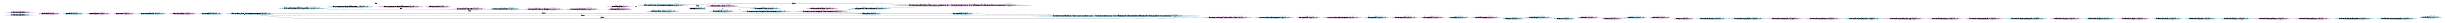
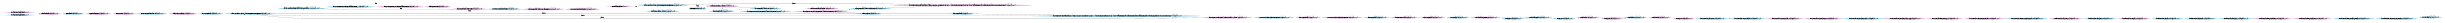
  digraph {
    rankdir=LR
    node [fillcolor=skyblue shape=ellipse style=filled]
    edge [arrowhead=odot style=bold]
    n1 [fillcolor=plum label="assertSinkMetricValue(\"sink-record-active-count\",0.0)@@@54@@@['0', '1', '0']"]
    n2 [label="assertSinkMetricValue(\"sink-record-active-count-max\",1.0)@@@55@@@['0', '1', '0']"]
    n3 [fillcolor=plum label="assertSinkMetricValue(\"sink-record-active-count-avg\",0.33333)@@@56@@@['0', '1', '0']"]
    n4 [fillcolor=plum label="statusListener.onResume(taskId)@@@39@@@['1', '1', '0']"]
    n5 [fillcolor=plum label="EasyMock.expectLastCall()@@@40@@@['1', '1', '0']"]
    n6 [label="PowerMock.replayAll()@@@41@@@['1', '1', '0']"]
    n7 [fillcolor=plum label="sinkTask.preCommit(offsets)@@@14@@@['1', '1', '0']"]
    n8 [fillcolor=plum label="EasyMock.expectLastCall().andReturn(offsets)@@@15@@@['1', '1', '0']"]
    n9 [label="consumer.commitSync(EasyMock.anyObject())@@@16@@@['1', '1', '0']"]
    n10 [label="consumer.resume(Collections.singleton(TOPIC_PARTITION))@@@35@@@['1', '1', '0']"]
    n11 [fillcolor=plum label="EasyMock.expectLastCall()@@@36@@@['1', '1', '0']"]
    n12 [fillcolor=plum label="consumer.resume(Collections.singleton(TOPIC_PARTITION2))@@@37@@@['1', '1', '0']"]
    n13 [label="final List<TopicPartition> partitions = asList(TOPIC_PARTITION,TOPIC_PARTITION2)@@@10@@@['1', '1', '0']"]
    n14 [label="sinkTask.close(new HashSet<>(partitions))@@@20@@@['1', '1', '0']"]
    n15 [label="EasyMock.expect(consumer.poll(EasyMock.anyLong())).andAnswer(new IAnswer<ConsumerRecords<byte((,byte((>>(){@Override public ConsumerRecords<byte((,byte((> answer(){rebalanceListener.getValue().onPartitionsRevoked(partitions)rebalanceListener.getValue().onPartitionsAssigned(partitions)return ConsumerRecords.empty()}})@@@26@@@['1', '1', '0']"]
    n16 [label="sinkTask.open(partitions)@@@24@@@['1', '1', '0']"]
    n17 [label="final Map<TopicPartition,OffsetAndMetadata> offsets = new HashMap<>()@@@11@@@['1', '1', '0']"]
    n18 [fillcolor=plum label="EasyMock.expect(consumer.assignment()).andReturn(new HashSet<>(partitions))@@@34@@@['1', '1', '0']"]
    n19 [label="EasyMock.expectLastCall()@@@21@@@['1', '1', '0']"]
    n20 [label="EasyMock.expectLastCall()@@@25@@@['1', '1', '0']"]
    n21 [label="offsets.put(TOPIC_PARTITION,new OffsetAndMetadata(FIRST_OFFSET + 1))@@@12@@@['1', '1', '0']"]
    n22 [label="EasyMock.expectLastCall()@@@38@@@['1', '1', '0']"]
    n23 [label="EasyMock.expect(consumer.position(TOPIC_PARTITION)).andReturn(FIRST_OFFSET)@@@22@@@['1', '1', '0']"]
    n24 [label="EasyMock.expectLastCall().andThrow(e)@@@5@@@['0', '0', '1']"]
    n25 [fillcolor=plum label="workerTask.iteration()@@@46@@@['1', '1', '0']"]
    n26 [label="workerTask.iteration()@@@48@@@['1', '1', '0']"]
    n27 [fillcolor=plum label="time.sleep(30000L)@@@47@@@['0', '1', '0']"]
    n28 [fillcolor=plum label="workerTask.iteration()@@@49@@@['1', '1', '0']"]
    n29 [fillcolor=plum label="testWakeupInCommitSyncCausesRetry['0', '1', '0']" shape=diamond]
    n30 [fillcolor=plum label="createTask(initialState)@@@3@@@['1', '1', '0']"]
    n31 [label="expectInitializeTask()@@@4@@@['1', '1', '0']"]
    n32 [label="time.sleep(30000L)@@@45@@@['0', '1', '0']"]
    n33 [fillcolor=plum label="assertSinkMetricValue(\"offset-commit-seq-no\",1.0)@@@57@@@['0', '1', '0']"]
    n34 [fillcolor=plum label="assertSinkMetricValue(\"offset-commit-completion-total\",1.0)@@@58@@@['0', '1', '0']"]
    n35 [label="assertSinkMetricValue(\"offset-commit-completion-skip-total\",0.0)@@@59@@@['0', '1', '0']"]
    n36 [label="testWakeupInCommitSyncCausesRetry['1', '0', '0']" shape=diamond]
    n37 [label="workerTask.initializeAndStart()@@@44@@@['1', '1', '0']"]
    n38 [fillcolor=plum label="EasyMock.expectLastCall().andThrow(new WakeupException())@@@17@@@['1', '1', '0']"]
    n39 [fillcolor=plum label="offsets.put(TOPIC_PARTITION2,new OffsetAndMetadata(FIRST_OFFSET))@@@13@@@['1', '1', '0']"]
    n40 [fillcolor=plum label="consumer.commitSync(EasyMock.anyObject())@@@18@@@['1', '1', '0']"]
-   n41 [fillcolor=plum label="EasyMock.expectLastCall()@@@19@@@['1', '1', '0']"]
    n42 [fillcolor=plum label="EasyMock.expect(consumer.position(TOPIC_PARTITION2)).andReturn(FIRST_OFFSET)@@@23@@@['1', '1', '0']"]
    n43 [fillcolor=plum label="sinkTask.preCommit(EasyMock.anyObject())@@@6@@@['0', '0', '1']"]
    n44 [fillcolor=plum label="assertTaskMetricValue(\"offset-commit-avg-time-ms\",0.0)@@@67@@@['0', '1', '0']"]
    n45 [label="assertTaskMetricValue(\"offset-commit-failure-percentage\",0.0)@@@68@@@['0', '1', '0']"]
    n46 [label="assertTaskMetricValue(\"offset-commit-success-percentage\",1.0)@@@69@@@['0', '1', '0']"]
    n47 [label="PowerMock.verifyAll()@@@70@@@['1', '1', '0']"]
    n48 [label="assertSinkMetricValue(\"sink-record-read-total\",1.0)@@@52@@@['0', '1', '0']"]
    n49 [fillcolor=plum label="assertSinkMetricValue(\"sink-record-send-total\",1.0)@@@53@@@['0', '1', '0']"]
    n50 [fillcolor=plum label="expectRebalanceRevocationError['0', '0', '1']" shape=diamond]
    n51 [label="final List<TopicPartition> partitions = asList(TOPIC_PARTITION,TOPIC_PARTITION2)@@@3@@@['0', '0', '1']"]
    n52 [label="RuntimeException e@@@2@@@['0', '0', '1']" shape=box]
    n53 [fillcolor=plum label="EasyMock.expect(consumer.poll(EasyMock.anyLong())).andAnswer(new IAnswer<ConsumerRecords<byte((,byte((>>(){@Override public ConsumerRecords<byte((,byte((> answer(){rebalanceListener.getValue().onPartitionsRevoked(partitions)return ConsumerRecords.empty()}})@@@8@@@['0', '0', '1']"]
    n54 [fillcolor=plum label="sinkTask.close(new HashSet<>(partitions))@@@4@@@['0', '0', '1']"]
    n55 [fillcolor=plum label="workerTask.initialize(TASK_CONFIG)@@@42@@@['1', '1', '0']"]
    n56 [fillcolor=plum label="time.sleep(30000L)@@@50@@@['0', '1', '0']"]
    n57 [label="assertTaskMetricValue(\"pause-ratio\",0.0)@@@63@@@['0', '1', '0']"]
    n58 [label="assertTaskMetricValue(\"batch-size-max\",1.0)@@@64@@@['0', '1', '0']"]
    n59 [label="assertTaskMetricValue(\"batch-size-avg\",1.0)@@@65@@@['0', '1', '0']"]
    n60 [fillcolor=plum label="assertTaskMetricValue(\"status-running\",1.0)@@@60@@@['0', '1', '0']"]
    n61 [label="assertTaskMetricValue(\"status-paused\",0.0)@@@61@@@['0', '1', '0']"]
    n62 [fillcolor=plum label="sinkTask.put(EasyMock.anyObject())@@@8@@@['1', '1', '0']"]
    n63 [label="EasyMock.expectLastCall()@@@9@@@['1', '1', '0']"]
    n64 [label="time.sleep(30000L)@@@43@@@['0', '1', '0']"]
    n65 [label="EasyMock.expectLastCall().andReturn(Collections.emptyMap())@@@7@@@['0', '0', '1']"]
    n66 [label="expectConversionAndTransformation(1)@@@7@@@['1', '1', '0']"]
    n67 [label="assertSinkMetricValue(\"partition-count\",2)@@@51@@@['0', '1', '0']"]
    n68 [fillcolor=plum label="assertTaskMetricValue(\"offset-commit-max-time-ms\",0.0)@@@66@@@['0', '1', '0']"]
    n69 [fillcolor=plum label="assertTaskMetricValue(\"running-ratio\",1.0)@@@62@@@['0', '1', '0']"]
    n70 [fillcolor=plum label="expectPollInitialAssignment()@@@5@@@['1', '1', '0']"]
    n71 [fillcolor=plum label="expectConsumerPoll(1)@@@6@@@['1', '1', '0']"]
    n1 -> n2
    n2 -> n3 [arrowhead=box]
    n3 -> n33 [arrowhead=box style=dashed]
    n4 -> n5
    n5 -> n6 [style=dashed]
    n6 -> n55 [arrowhead=box style=dashed]
    n7 -> n8 [style=solid]
    n8 -> n9
    n9 -> n38
    n10 -> n11 [style=solid]
    n11 -> n12 [arrowhead=box style=solid]
    n12 -> n22 [arrowhead=box style=solid]
    n13 -> n14 [arrowhead=box label=partitions style=solid]
    n13 -> n15 [arrowhead=normal label=partitions]
    n13 -> n16 [arrowhead=normal label=partitions]
    n13 -> n17 [arrowhead=normal style=solid]
    n13 -> n18 [label=partitions]
    n14 -> n19 [arrowhead=box style=dashed]
    n15 -> n18 [style=solid]
    n16 -> n20 [arrowhead=normal]
    n17 -> n7 [label=offsets style=solid]
    n17 -> n8 [arrowhead=normal label=offsets]
    n17 -> n21 [style=dashed]
    n18 -> n10 [arrowhead=normal style=dashed]
    n19 -> n23 [arrowhead=normal style=dashed]
    n19 -> n24 [label=0 style=solid]
    n20 -> n15 [arrowhead=normal]
    n21 -> n39
    n22 -> n4 [arrowhead=box style=dashed]
    n23 -> n42 [arrowhead=normal]
    n24 -> n43 [arrowhead=normal style=dashed]
    n25 -> n26
    n25 -> n27 [arrowhead=normal style=dashed]
    n26 -> n28 [style=dashed]
    n27 -> n26 [arrowhead=normal]
    n28 -> n47 [arrowhead=normal style=dashed]
    n28 -> n56 [style=solid]
    n29 -> n30 [arrowhead=box style=solid]
    n30 -> n31 [style=dashed]
    n31 -> n70 [arrowhead=normal style=dashed]
    n32 -> n25 [arrowhead=box style=dashed]
    n33 -> n34 [style=dashed]
    n34 -> n35 [arrowhead=normal]
    n35 -> n60 [style=dashed]
    n36 -> n30 [arrowhead=normal style=dashed]
    n37 -> n25 [style=dashed]
    n37 -> n32 [arrowhead=normal]
    n38 -> n40 [arrowhead=box style=solid]
    n39 -> n7 [arrowhead=normal style=solid]
-   n40 -> n41 [style=dashed]
-   n41 -> n14 [style=solid]
    n42 -> n16 [arrowhead=box]
    n42 -> n65 [arrowhead=box label=0]
    n43 -> n65 [style=dashed]
    n44 -> n45 [style=dashed]
    n45 -> n46 [arrowhead=normal style=solid]
    n46 -> n47 [arrowhead=normal style=dashed]
    n48 -> n49
    n49 -> n1 [arrowhead=box style=solid]
    n50 -> n51 [style=solid]
    n50 -> n52 [arrowhead=box label=true style=solid]
    n51 -> n53 [arrowhead=box label=partitions]
    n51 -> n54 [arrowhead=box label=partitions style=solid]
    n51 -> n54 [arrowhead=normal style=solid]
    n52 -> n24 [arrowhead=box label=e style=solid]
    n54 -> n24 [arrowhead=box]
    n55 -> n37
    n55 -> n64 [arrowhead=normal style=solid]
    n56 -> n67 [arrowhead=box style=solid]
    n57 -> n58 [arrowhead=normal style=dashed]
    n58 -> n59 [arrowhead=normal style=dashed]
    n59 -> n68 [arrowhead=normal]
    n60 -> n61 [arrowhead=box style=solid]
    n61 -> n69 [arrowhead=normal style=solid]
    n62 -> n63 [arrowhead=normal style=dashed]
    n63 -> n13 [style=dashed]
    n64 -> n37
    n65 -> n53 [arrowhead=normal]
    n66 -> n62 [style=dashed]
    n67 -> n48 [arrowhead=box]
    n68 -> n44 [arrowhead=normal style=solid]
    n69 -> n57 [style=solid]
    n70 -> n71 [style=solid]
    n71 -> n66
  }
